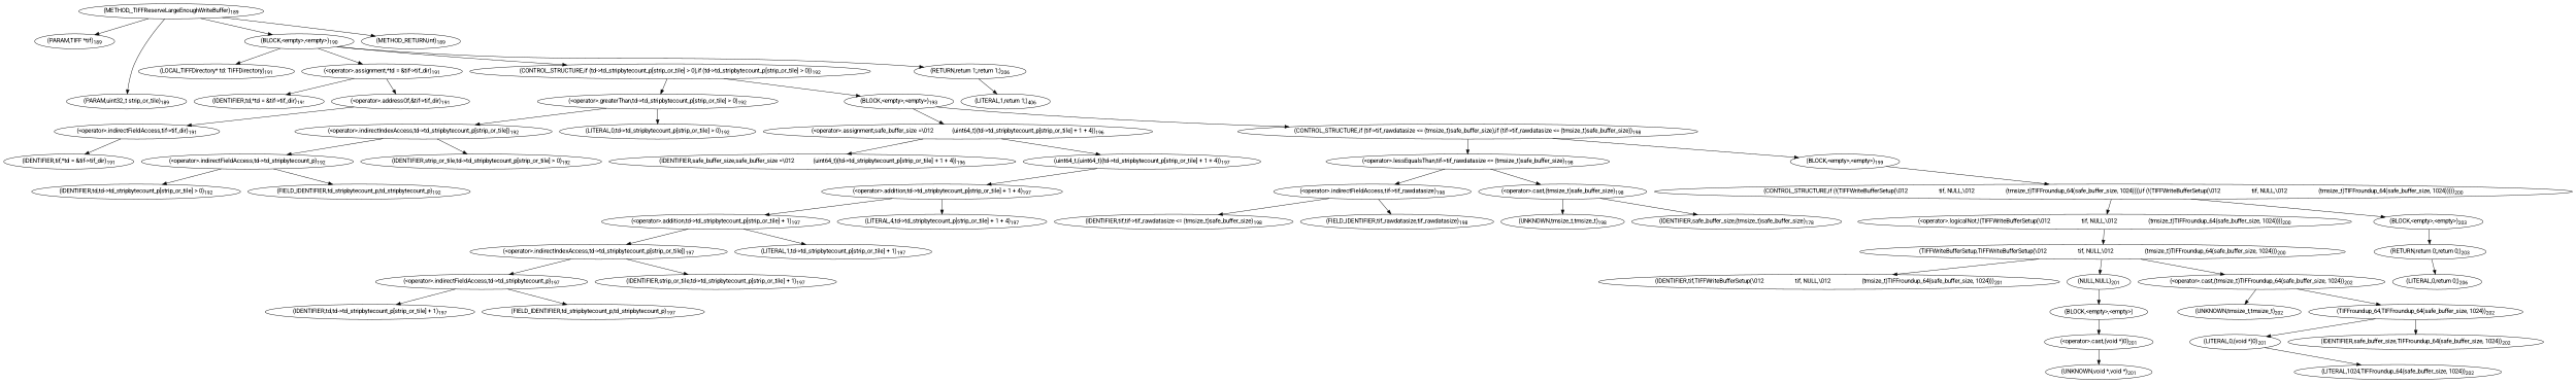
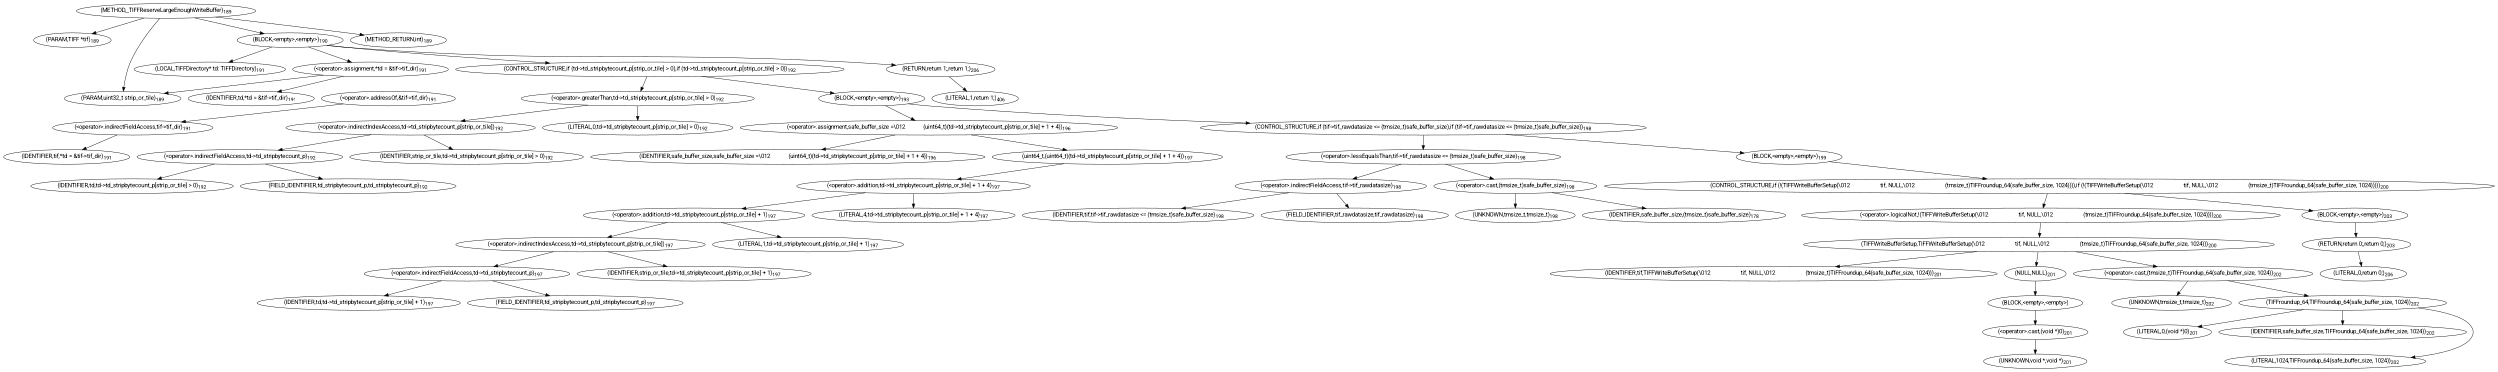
  digraph {
    fontname=Roboto
    node [fontname=Roboto]
    edge [fontname=Roboto]
    n1 [label=<(METHOD,_TIFFReserveLargeEnoughWriteBuffer)<SUB>189</SUB>>]
    n2 [label=<(PARAM,TIFF *tif)<SUB>189</SUB>>]
    n3 [label=<(PARAM,uint32_t strip_or_tile)<SUB>189</SUB>>]
    n4 [label=<(BLOCK,&lt;empty&gt;,&lt;empty&gt;)<SUB>190</SUB>>]
    n5 [label=<(METHOD_RETURN,int)<SUB>189</SUB>>]
    n6 [label=<(LOCAL,TIFFDirectory* td: TIFFDirectory)<SUB>191</SUB>>]
    n7 [label=<(&lt;operator&gt;.assignment,*td = &amp;tif-&gt;tif_dir)<SUB>191</SUB>>]
    n8 [label=<(CONTROL_STRUCTURE,if (td-&gt;td_stripbytecount_p[strip_or_tile] &gt; 0),if (td-&gt;td_stripbytecount_p[strip_or_tile] &gt; 0))<SUB>192</SUB>>]
    n9 [label=<(RETURN,return 1;,return 1;)<SUB>206</SUB>>]
    n10 [label=<(IDENTIFIER,td,*td = &amp;tif-&gt;tif_dir)<SUB>191</SUB>>]
    n11 [label=<(&lt;operator&gt;.addressOf,&amp;tif-&gt;tif_dir)<SUB>191</SUB>>]
    n12 [label=<(&lt;operator&gt;.greaterThan,td-&gt;td_stripbytecount_p[strip_or_tile] &gt; 0)<SUB>192</SUB>>]
    n13 [label=<(BLOCK,&lt;empty&gt;,&lt;empty&gt;)<SUB>193</SUB>>]
    n14 [label=<(LITERAL,1,return 1;)<SUB>406</SUB>>]
    n15 [label=<(&lt;operator&gt;.indirectFieldAccess,tif-&gt;tif_dir)<SUB>191</SUB>>]
    n16 [label=<(IDENTIFIER,tif,*td = &amp;tif-&gt;tif_dir)<SUB>191</SUB>>]
    n17 [label=<(&lt;operator&gt;.indirectIndexAccess,td-&gt;td_stripbytecount_p[strip_or_tile])<SUB>192</SUB>>]
    n18 [label=<(LITERAL,0,td-&gt;td_stripbytecount_p[strip_or_tile] &gt; 0)<SUB>192</SUB>>]
    n19 [label=<(&lt;operator&gt;.assignment,safe_buffer_size =\012            (uint64_t)(td-&gt;td_stripbytecount_p[strip_or_tile] + 1 + 4))<SUB>196</SUB>>]
    n20 [label=<(CONTROL_STRUCTURE,if (tif-&gt;tif_rawdatasize &lt;= (tmsize_t)safe_buffer_size),if (tif-&gt;tif_rawdatasize &lt;= (tmsize_t)safe_buffer_size))<SUB>198</SUB>>]
    n21 [label=<(&lt;operator&gt;.indirectFieldAccess,td-&gt;td_stripbytecount_p)<SUB>192</SUB>>]
    n22 [label=<(IDENTIFIER,strip_or_tile,td-&gt;td_stripbytecount_p[strip_or_tile] &gt; 0)<SUB>192</SUB>>]
    n23 [label=<(IDENTIFIER,td,td-&gt;td_stripbytecount_p[strip_or_tile] &gt; 0)<SUB>192</SUB>>]
    n24 [label=<(FIELD_IDENTIFIER,td_stripbytecount_p,td_stripbytecount_p)<SUB>192</SUB>>]
    n25 [label=<(IDENTIFIER,safe_buffer_size,safe_buffer_size =\012            (uint64_t)(td-&gt;td_stripbytecount_p[strip_or_tile] + 1 + 4))<SUB>196</SUB>>]
    n26 [label=<(uint64_t,(uint64_t)(td-&gt;td_stripbytecount_p[strip_or_tile] + 1 + 4))<SUB>197</SUB>>]
    n27 [label=<(&lt;operator&gt;.lessEqualsThan,tif-&gt;tif_rawdatasize &lt;= (tmsize_t)safe_buffer_size)<SUB>198</SUB>>]
    n28 [label=<(BLOCK,&lt;empty&gt;,&lt;empty&gt;)<SUB>199</SUB>>]
    n29 [label=<(&lt;operator&gt;.addition,td-&gt;td_stripbytecount_p[strip_or_tile] + 1 + 4)<SUB>197</SUB>>]
    n30 [label=<(&lt;operator&gt;.addition,td-&gt;td_stripbytecount_p[strip_or_tile] + 1)<SUB>197</SUB>>]
    n31 [label=<(LITERAL,4,td-&gt;td_stripbytecount_p[strip_or_tile] + 1 + 4)<SUB>197</SUB>>]
    n32 [label=<(&lt;operator&gt;.indirectIndexAccess,td-&gt;td_stripbytecount_p[strip_or_tile])<SUB>197</SUB>>]
    n33 [label=<(LITERAL,1,td-&gt;td_stripbytecount_p[strip_or_tile] + 1)<SUB>197</SUB>>]
    n34 [label=<(&lt;operator&gt;.indirectFieldAccess,td-&gt;td_stripbytecount_p)<SUB>197</SUB>>]
    n35 [label=<(IDENTIFIER,strip_or_tile,td-&gt;td_stripbytecount_p[strip_or_tile] + 1)<SUB>197</SUB>>]
    n36 [label=<(IDENTIFIER,td,td-&gt;td_stripbytecount_p[strip_or_tile] + 1)<SUB>197</SUB>>]
    n37 [label=<(FIELD_IDENTIFIER,td_stripbytecount_p,td_stripbytecount_p)<SUB>197</SUB>>]
    n38 [label=<(&lt;operator&gt;.indirectFieldAccess,tif-&gt;tif_rawdatasize)<SUB>198</SUB>>]
    n39 [label=<(&lt;operator&gt;.cast,(tmsize_t)safe_buffer_size)<SUB>198</SUB>>]
    n40 [label=<(CONTROL_STRUCTURE,if (!(TIFFWriteBufferSetup(\012                    tif, NULL,\012                    (tmsize_t)TIFFroundup_64(safe_buffer_size, 1024)))),if (!(TIFFWriteBufferSetup(\012                    tif, NULL,\012                    (tmsize_t)TIFFroundup_64(safe_buffer_size, 1024)))))<SUB>200</SUB>>]
    n41 [label=<(IDENTIFIER,tif,tif-&gt;tif_rawdatasize &lt;= (tmsize_t)safe_buffer_size)<SUB>198</SUB>>]
    n42 [label=<(FIELD_IDENTIFIER,tif_rawdatasize,tif_rawdatasize)<SUB>198</SUB>>]
    n43 [label=<(UNKNOWN,tmsize_t,tmsize_t)<SUB>198</SUB>>]
    n44 [label=<(IDENTIFIER,safe_buffer_size,(tmsize_t)safe_buffer_size)<SUB>178</SUB>>]
    n45 [label=<(&lt;operator&gt;.logicalNot,!(TIFFWriteBufferSetup(\012                    tif, NULL,\012                    (tmsize_t)TIFFroundup_64(safe_buffer_size, 1024))))<SUB>200</SUB>>]
    n46 [label=<(BLOCK,&lt;empty&gt;,&lt;empty&gt;)<SUB>203</SUB>>]
    n47 [label=<(TIFFWriteBufferSetup,TIFFWriteBufferSetup(\012                    tif, NULL,\012                    (tmsize_t)TIFFroundup_64(safe_buffer_size, 1024)))<SUB>200</SUB>>]
    n48 [label=<(RETURN,return 0;,return 0;)<SUB>203</SUB>>]
    n49 [label=<(IDENTIFIER,tif,TIFFWriteBufferSetup(\012                    tif, NULL,\012                    (tmsize_t)TIFFroundup_64(safe_buffer_size, 1024)))<SUB>201</SUB>>]
    n50 [label=<(NULL,NULL)<SUB>201</SUB>>]
    n51 [label=<(&lt;operator&gt;.cast,(tmsize_t)TIFFroundup_64(safe_buffer_size, 1024))<SUB>202</SUB>>]
    n52 [label=<(BLOCK,&lt;empty&gt;,&lt;empty&gt;)>]
    n53 [label=<(UNKNOWN,tmsize_t,tmsize_t)<SUB>202</SUB>>]
    n54 [label=<(TIFFroundup_64,TIFFroundup_64(safe_buffer_size, 1024))<SUB>202</SUB>>]
    n55 [label=<(&lt;operator&gt;.cast,(void *)0)<SUB>201</SUB>>]
    n56 [label=<(UNKNOWN,void *,void *)<SUB>201</SUB>>]
    n57 [label=<(LITERAL,0,(void *)0)<SUB>201</SUB>>]
    n58 [label=<(IDENTIFIER,safe_buffer_size,TIFFroundup_64(safe_buffer_size, 1024))<SUB>202</SUB>>]
    n59 [label=<(LITERAL,1024,TIFFroundup_64(safe_buffer_size, 1024))<SUB>202</SUB>>]
    n60 [label=<(LITERAL,0,return 0;)<SUB>206</SUB>>]
    n1 -> n2
    n1 -> n3
    n1 -> n4
    n1 -> n5
    n4 -> n6
    n4 -> n7
    n4 -> n8
    n4 -> n9
    n7 -> n10
-   n7 -> n11
+   n7 -> n3
    n8 -> n12
    n8 -> n13
    n9 -> n14
    n11 -> n15
    n12 -> n17
    n12 -> n18
    n13 -> n19
    n13 -> n20
    n15 -> n16
    n17 -> n21
    n17 -> n22
    n19 -> n25
    n19 -> n26
    n20 -> n27
    n20 -> n28
    n21 -> n23
    n21 -> n24
    n26 -> n29
    n27 -> n38
    n27 -> n39
    n28 -> n40
    n29 -> n30
    n29 -> n31
    n30 -> n32
    n30 -> n33
    n32 -> n34
    n32 -> n35
    n34 -> n36
    n34 -> n37
    n38 -> n41
    n38 -> n42
    n39 -> n43
    n39 -> n44
    n40 -> n45
    n40 -> n46
    n45 -> n47
    n46 -> n48
    n47 -> n49
    n47 -> n50
    n47 -> n51
    n48 -> n60
    n50 -> n52
    n51 -> n53
    n51 -> n54
    n52 -> n55
    n54 -> n57
    n54 -> n58
-   n57 -> n59
+   n54 -> n59
    n55 -> n56
  }
